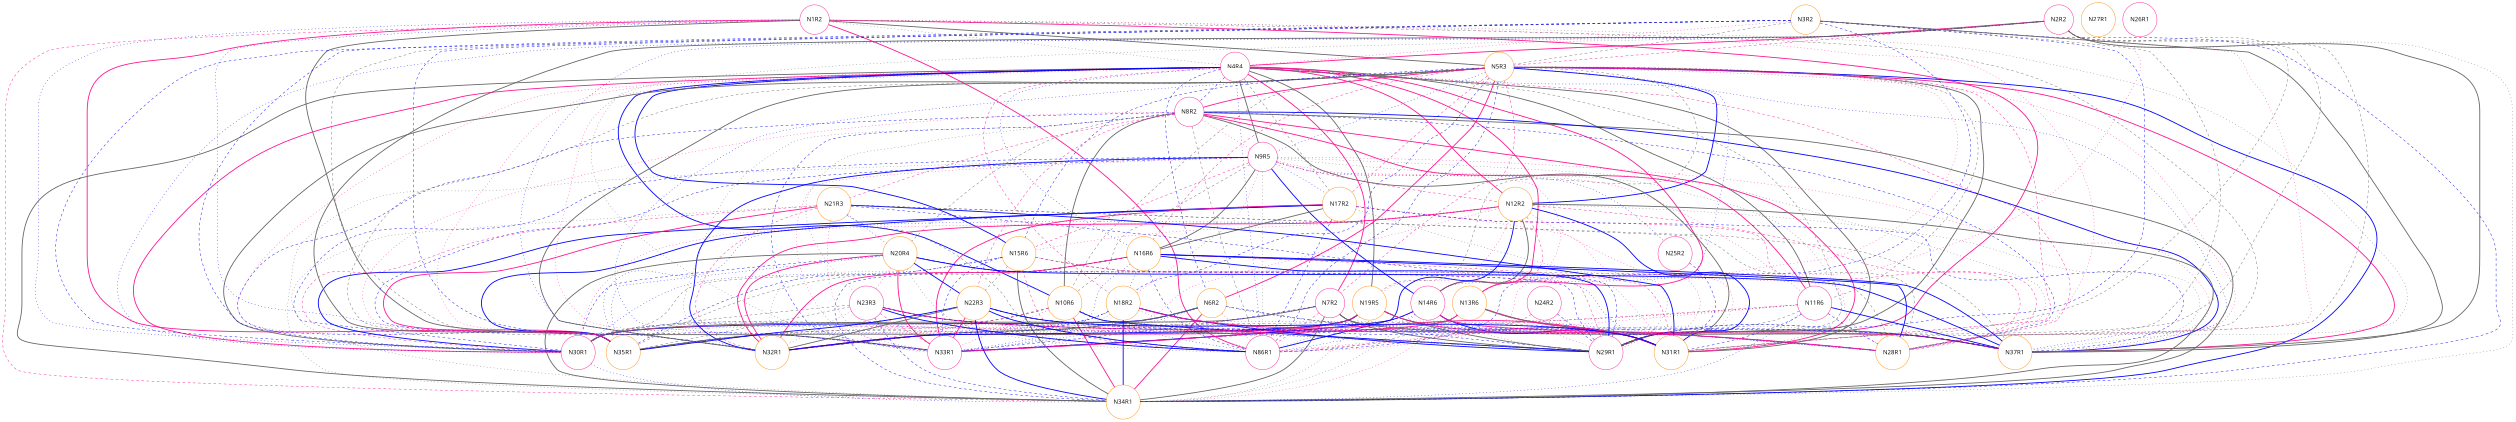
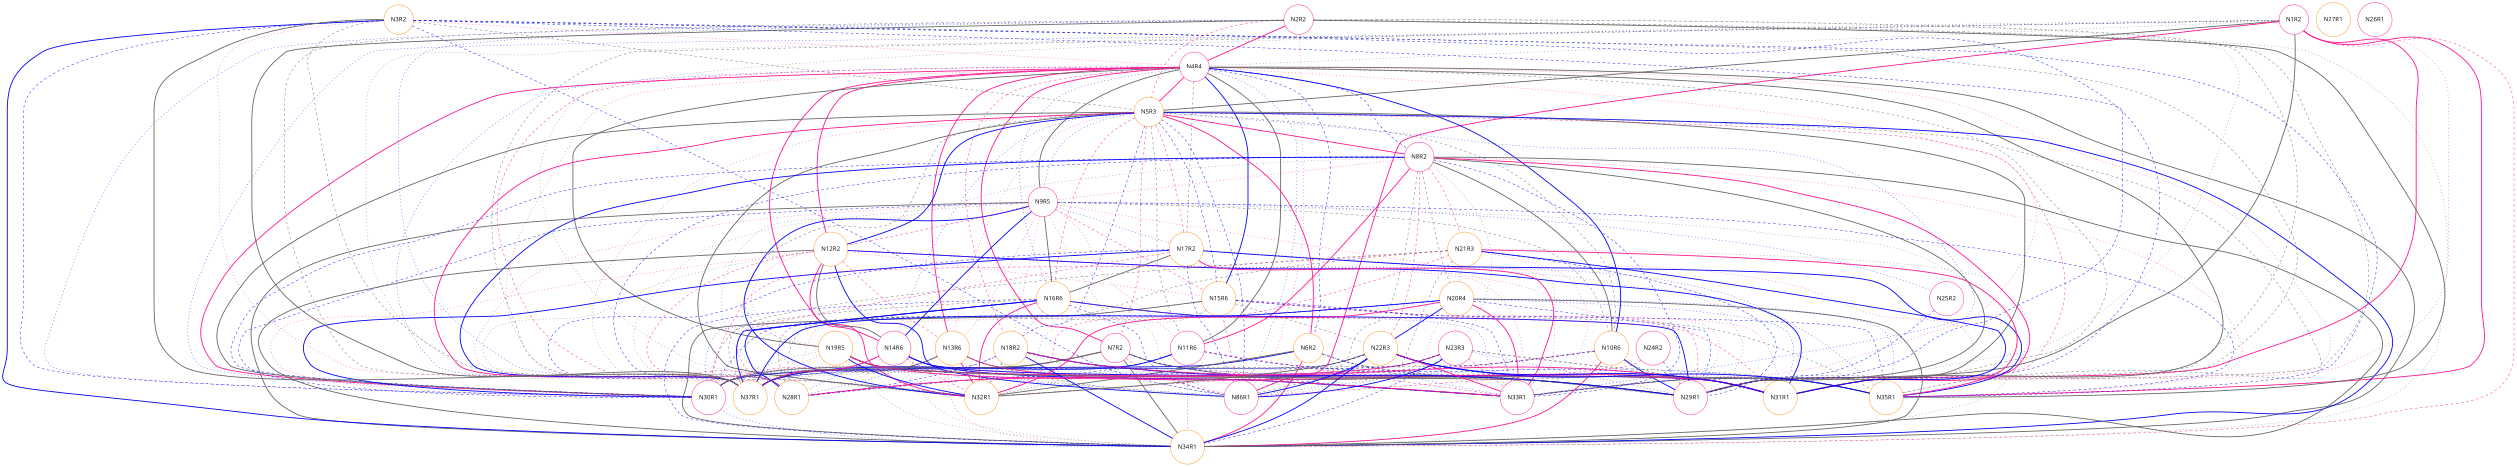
  graph {
    fontname="Open Sans"
    node [color=darkorange fontname="Open Sans" shape=circle]
    edge [color=gray40 fontname="Open Sans" style=dotted]
    N1R2 [color=deeppink]
    N4R4 [color=deeppink]
    N5R3
    N29R1 [color=deeppink]
    N28R1
    N31R1
    N30R1 [color=deeppink]
    N34R1
    N35R1
    N32R1
    N33R1 [color=deeppink]
    n12 [color=deeppink label=N86R1]
    N37R1
    N6R2
    N7R2 [color=deeppink]
    N8R2 [color=deeppink]
    N9R5 [color=deeppink]
    N10R6
    N11R6 [color=deeppink]
    N12R2
    N13R6
    N14R6 [color=deeppink]
    N15R6
    N17R2
    N16R6
    N19R5
    N18R2
    N2R2 [color=deeppink]
    N3R2
    N21R3
    N20R4
    N23R3 [color=deeppink]
    N22R3
    N25R2 [color=deeppink]
    N24R2 [color=deeppink]
    N27R1
    N26R1 [color=deeppink]
    N1R2 -- N4R4
    N1R2 -- N5R3 [style=bold]
    N1R2 -- N29R1 [color=deeppink style=bold]
    N1R2 -- N28R1 [style=dashed]
    N1R2 -- N31R1 [color=deeppink]
    N1R2 -- N30R1 [color=blue]
    N1R2 -- N34R1 [color=deeppink style=dashed]
    N1R2 -- N35R1 [color=deeppink style=bold]
-   N1R2 -- N32R1 [color=blue]
+   N1R2 -- N32R1
    N1R2 -- N33R1 [style=bold]
    N1R2 -- n12 [color=deeppink style=bold]
    N1R2 -- N37R1
+   N4R4 -- N5R3 [color=deeppink style=bold]
    N4R4 -- N29R1 [style=dashed]
    N4R4 -- N28R1 [color=deeppink style=dashed]
    N4R4 -- N31R1 [style=bold]
    N4R4 -- N30R1 [color=deeppink style=bold]
    N4R4 -- N34R1 [style=bold]
    N4R4 -- N35R1 [color=deeppink]
    N4R4 -- N32R1 [color=deeppink]
    N4R4 -- N33R1 [color=deeppink]
    N4R4 -- n12 [color=blue]
    N4R4 -- N37R1 [color=blue]
    N4R4 -- N6R2 [color=blue style=dashed]
    N4R4 -- N7R2 [color=deeppink style=bold]
    N4R4 -- N8R2 [color=blue style=dashed]
    N4R4 -- N9R5 [style=bold]
    N4R4 -- N10R6 [color=blue style=bold]
    N4R4 -- N11R6 [style=bold]
    N4R4 -- N12R2 [color=deeppink style=bold]
    N4R4 -- N13R6 [color=deeppink style=bold]
    N4R4 -- N14R6 [color=deeppink style=bold]
    N4R4 -- N15R6 [color=blue style=bold]
    N4R4 -- N17R2 [style=dashed]
    N4R4 -- N16R6 [color=blue]
    N4R4 -- N19R5 [style=bold]
    N4R4 -- N18R2 [color=deeppink style=dashed]
    N5R3 -- N29R1 [style=bold]
    N5R3 -- N28R1 [color=deeppink]
    N5R3 -- N31R1 [color=deeppink style=dashed]
    N5R3 -- N30R1 [style=bold]
    N5R3 -- N34R1 [color=blue style=bold]
    N5R3 -- N35R1 [style=dashed]
    N5R3 -- N32R1 [style=bold]
    N5R3 -- N33R1 [color=blue]
    N5R3 -- n12 [color=blue style=dashed]
    N5R3 -- N37R1 [color=deeppink style=bold]
    N5R3 -- N6R2 [color=deeppink style=bold]
    N5R3 -- N7R2 [color=deeppink style=dashed]
    N5R3 -- N8R2 [color=deeppink style=bold]
    N5R3 -- N9R5 [color=blue]
    N5R3 -- N10R6 [style=dashed]
    N5R3 -- N11R6 [style=dashed]
    N5R3 -- N12R2 [color=blue style=bold]
    N5R3 -- N13R6 [color=deeppink]
    N5R3 -- N14R6 [color=blue]
    N5R3 -- N15R6 [color=blue style=dashed]
    N5R3 -- N17R2 [color=deeppink style=dashed]
    N5R3 -- N16R6 [color=deeppink style=dashed]
    N5R3 -- N19R5 [style=dashed]
    N5R3 -- N18R2 [color=blue style=dashed]
    N30R1 -- N34R1 [color=blue]
    N6R2 -- N29R1 [color=blue style=dashed]
    N6R2 -- N28R1
    N6R2 -- N31R1
    N6R2 -- N30R1 [color=blue style=bold]
    N6R2 -- N34R1 [color=deeppink style=bold]
    N6R2 -- N35R1 [style=dashed]
    N6R2 -- N32R1 [style=bold]
    N6R2 -- N33R1 [color=blue]
    N6R2 -- n12 [color=deeppink]
    N6R2 -- N37R1
    N7R2 -- N29R1 [style=bold]
    N7R2 -- N28R1 [color=deeppink]
    N7R2 -- N31R1 [style=dashed]
    N7R2 -- N30R1 [style=bold]
    N7R2 -- N34R1 [style=bold]
    N7R2 -- N35R1 [color=deeppink]
    N7R2 -- N32R1
    N7R2 -- N33R1 [color=blue style=dashed]
    N7R2 -- n12 [color=deeppink style=dashed]
    N7R2 -- N37R1 [style=bold]
    N8R2 -- N29R1 [style=bold]
    N8R2 -- N28R1 [color=blue style=dashed]
    N8R2 -- N31R1 [color=deeppink style=bold]
    N8R2 -- N30R1 [color=blue style=dashed]
    N8R2 -- N34R1 [style=bold]
    N8R2 -- N35R1 [color=deeppink]
    N8R2 -- N32R1
    N8R2 -- N33R1 [color=blue style=dashed]
    N8R2 -- n12 [style=dashed]
    N8R2 -- N37R1 [color=blue style=bold]
    N8R2 -- N9R5 [color=deeppink]
    N8R2 -- N10R6 [style=bold]
    N8R2 -- N11R6 [color=deeppink style=bold]
    N8R2 -- N21R3 [color=deeppink style=dashed]
    N8R2 -- N20R4 [style=dashed]
    N8R2 -- N23R3
    N8R2 -- N22R3 [color=deeppink style=dashed]
    N9R5 -- N28R1
    N9R5 -- N31R1
    N9R5 -- N30R1 [color=blue style=dashed]
-   N9R5 -- N34R1
+   N9R5 -- N34R1 [style=bold]
    N9R5 -- N35R1 [color=blue style=dashed]
    N9R5 -- N32R1 [color=blue style=bold]
    N9R5 -- N33R1 [color=deeppink]
    N9R5 -- n12
    N9R5 -- N37R1 [color=deeppink]
    N9R5 -- N10R6 [style=dashed]
    N9R5 -- N11R6 [color=deeppink]
    N9R5 -- N12R2 [color=deeppink style=dashed]
    N9R5 -- N13R6 [color=deeppink]
    N9R5 -- N14R6 [color=blue style=bold]
    N9R5 -- N15R6 [color=deeppink style=dashed]
    N9R5 -- N17R2 [color=blue]
    N9R5 -- N16R6 [style=bold]
    N9R5 -- N18R2 [color=deeppink]
    N9R5 -- N25R2 [color=blue]
    N10R6 -- N29R1 [color=blue style=bold]
    N10R6 -- N28R1 [color=blue style=dashed]
    N10R6 -- N31R1
    N10R6 -- N30R1 [style=dashed]
    N10R6 -- N34R1 [color=deeppink style=bold]
    N10R6 -- N35R1 [style=dashed]
    N10R6 -- N32R1 [color=deeppink style=dashed]
    N10R6 -- N33R1 [color=deeppink]
    N10R6 -- n12 [color=blue]
    N10R6 -- N37R1
    N11R6 -- N29R1 [style=dashed]
    N11R6 -- N28R1 [color=blue style=dashed]
    N11R6 -- N31R1 [color=blue style=dashed]
    N11R6 -- N30R1
    N11R6 -- N34R1 [color=blue]
    N11R6 -- N32R1
    N11R6 -- N33R1 [color=deeppink style=dashed]
    N11R6 -- n12 [color=deeppink]
    N11R6 -- N37R1 [color=blue style=bold]
    N12R2 -- N29R1 [color=deeppink]
    N12R2 -- N28R1 [color=deeppink style=dashed]
    N12R2 -- N31R1 [color=blue style=bold]
    N12R2 -- N30R1 [color=deeppink]
    N12R2 -- N34R1 [style=bold]
    N12R2 -- N35R1 [color=blue]
    N12R2 -- N32R1 [color=deeppink style=bold]
    N12R2 -- N33R1 [color=deeppink]
    N12R2 -- n12 [color=blue style=bold]
    N12R2 -- N37R1
    N12R2 -- N13R6 [color=deeppink style=dashed]
    N12R2 -- N14R6 [style=bold]
    N12R2 -- N15R6 [color=deeppink]
    N12R2 -- N19R5 [color=deeppink]
    N13R6 -- N29R1 [color=deeppink]
    N13R6 -- N28R1 [color=blue]
    N13R6 -- N31R1 [color=deeppink style=bold]
    N13R6 -- N30R1 [color=deeppink style=dashed]
    N13R6 -- N34R1 [color=deeppink]
    N13R6 -- N35R1
    N13R6 -- N32R1 [color=deeppink style=bold]
    N13R6 -- N33R1
    N13R6 -- n12 [style=dashed]
    N13R6 -- N37R1 [style=bold]
    N14R6 -- N29R1 [color=deeppink]
    N14R6 -- N28R1 [color=blue]
    N14R6 -- N31R1 [color=blue style=bold]
    N14R6 -- N30R1 [color=deeppink]
    N14R6 -- N34R1
    N14R6 -- N35R1 [color=deeppink]
    N14R6 -- N32R1 [color=deeppink style=dashed]
    N14R6 -- N33R1 [color=blue style=bold]
    N14R6 -- n12 [color=blue]
    N14R6 -- N37R1 [color=deeppink style=bold]
    N15R6 -- N29R1 [color=deeppink style=dashed]
    N15R6 -- N28R1 [style=dashed]
    N15R6 -- N31R1 [color=deeppink]
    N15R6 -- N30R1 [color=blue]
    N15R6 -- N34R1 [style=bold]
    N15R6 -- N35R1 [color=blue style=dashed]
    N15R6 -- N32R1
    N15R6 -- N33R1 [color=blue style=dashed]
    N15R6 -- n12 [color=deeppink style=dashed]
    N15R6 -- N22R3 [style=dashed]
    N17R2 -- N29R1
    N17R2 -- N28R1 [color=deeppink style=dashed]
    N17R2 -- N31R1 [color=deeppink]
    N17R2 -- N30R1 [color=blue style=bold]
    N17R2 -- N35R1 [color=blue style=bold]
    N17R2 -- N33R1 [color=deeppink style=bold]
    N17R2 -- n12 [color=blue style=dashed]
    N17R2 -- N37R1 [color=blue style=dashed]
    N17R2 -- N16R6 [style=bold]
    N16R6 -- N29R1 [color=blue style=bold]
    N16R6 -- N28R1 [color=blue style=bold]
    N16R6 -- N31R1 [color=deeppink style=dashed]
    N16R6 -- N30R1 [style=dashed]
    N16R6 -- N34R1 [color=blue style=dashed]
    N16R6 -- N35R1 [style=dashed]
    N16R6 -- N32R1 [color=deeppink style=bold]
    N16R6 -- N33R1 [color=blue]
    N16R6 -- n12 [color=blue style=dashed]
    N16R6 -- N37R1 [color=blue style=bold]
    N16R6 -- N18R2 [color=blue]
    N19R5 -- N29R1 [style=bold]
    N19R5 -- N28R1
    N19R5 -- N31R1 [color=deeppink style=bold]
    N19R5 -- N30R1
    N19R5 -- N34R1
    N19R5 -- N35R1 [style=bold]
    N19R5 -- N32R1 [color=blue style=bold]
    N19R5 -- N33R1 [color=deeppink style=bold]
    N19R5 -- n12
    N19R5 -- N37R1
    N18R2 -- N29R1 [color=blue style=bold]
    N18R2 -- N28R1 [color=blue style=dashed]
    N18R2 -- N31R1 [color=deeppink style=bold]
    N18R2 -- N30R1 [color=blue]
    N18R2 -- N34R1 [color=blue style=bold]
    N18R2 -- N35R1 [color=blue]
    N18R2 -- N32R1 [color=blue style=dashed]
    N18R2 -- N33R1
    N18R2 -- n12
    N18R2 -- N37R1 [color=deeppink]
    N2R2 -- N4R4 [color=deeppink style=bold]
    N2R2 -- N5R3 [color=deeppink style=dashed]
    N2R2 -- N29R1 [style=dashed]
    N2R2 -- N28R1 [style=dashed]
    N2R2 -- N31R1 [style=dashed]
    N2R2 -- N30R1 [color=blue]
    N2R2 -- N34R1
    N2R2 -- N35R1 [style=bold]
    N2R2 -- N32R1 [color=blue]
    N2R2 -- N33R1
    N2R2 -- n12 [color=deeppink]
    N2R2 -- N37R1 [style=bold]
    N3R2 -- N4R4 [color=deeppink]
    N3R2 -- N5R3 [style=dashed]
    N3R2 -- N29R1 [color=blue style=dashed]
    N3R2 -- N28R1 [color=deeppink]
    N3R2 -- N31R1 [style=dashed]
    N3R2 -- N30R1 [color=blue style=dashed]
-   N3R2 -- N34R1 [color=blue style=dashed]
+   N3R2 -- N34R1 [color=blue style=bold]
    N3R2 -- N35R1 [color=blue style=dashed]
    N3R2 -- N32R1 [style=dashed]
    N3R2 -- N33R1 [color=blue style=dashed]
    N3R2 -- n12 [color=blue style=dashed]
    N3R2 -- N37R1 [style=bold]
    N21R3 -- N29R1 [color=blue style=dashed]
    N21R3 -- N28R1 [style=dashed]
    N21R3 -- N31R1 [color=blue style=bold]
    N21R3 -- N30R1 [color=deeppink style=dashed]
    N21R3 -- N34R1
    N21R3 -- N35R1 [color=deeppink style=bold]
    N21R3 -- N32R1 [color=deeppink style=dashed]
    N21R3 -- N33R1 [color=deeppink]
    N21R3 -- n12 [style=dashed]
    N21R3 -- N37R1 [style=dashed]
    N21R3 -- N20R4 [color=blue]
    N20R4 -- N29R1 [color=blue style=dashed]
    N20R4 -- N28R1 [color=deeppink]
    N20R4 -- N31R1 [color=blue]
    N20R4 -- N30R1 [color=blue style=dashed]
    N20R4 -- N34R1 [style=bold]
    N20R4 -- N35R1 [color=blue]
    N20R4 -- N32R1 [color=deeppink style=bold]
    N20R4 -- N33R1 [color=deeppink style=bold]
    N20R4 -- n12
    N20R4 -- N37R1 [color=blue style=bold]
    N20R4 -- N23R3 [color=deeppink]
    N20R4 -- N22R3 [color=blue style=bold]
    N23R3 -- N29R1 [color=blue]
    N23R3 -- N28R1 [color=deeppink style=bold]
    N23R3 -- N31R1 [style=dashed]
    N23R3 -- N30R1 [style=dashed]
    N23R3 -- N34R1 [color=blue style=dashed]
    N23R3 -- N35R1 [style=dashed]
    N23R3 -- N32R1
    N23R3 -- N33R1 [color=deeppink style=dashed]
    N23R3 -- n12 [color=blue style=bold]
    N23R3 -- N37R1 [color=blue style=dashed]
    N22R3 -- N29R1 [style=dashed]
    N22R3 -- N28R1 [color=deeppink]
    N22R3 -- N31R1 [color=blue style=bold]
    N22R3 -- N30R1 [style=dashed]
    N22R3 -- N34R1 [color=blue style=bold]
    N22R3 -- N35R1 [color=blue style=bold]
    N22R3 -- N32R1 [style=bold]
    N22R3 -- N33R1 [color=deeppink style=bold]
    N22R3 -- n12 [color=blue style=bold]
    N22R3 -- N37R1 [color=blue style=dashed]
    N25R2 -- N29R1 [color=blue style=dashed]
    N24R2 -- N29R1 [color=blue style=dashed]
    N24R2 -- n12 [color=deeppink style=dashed]
  }
